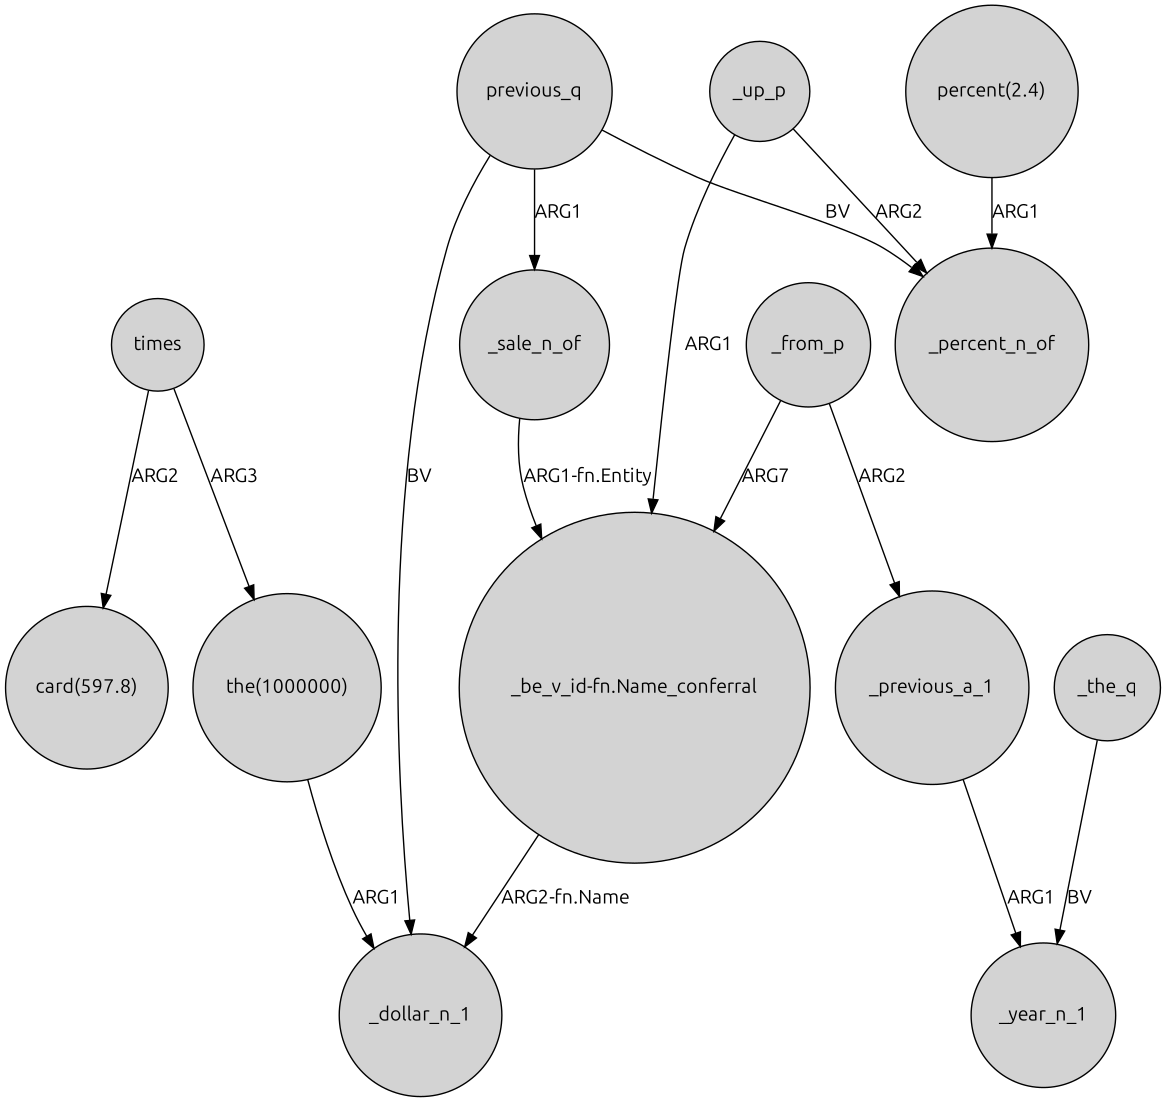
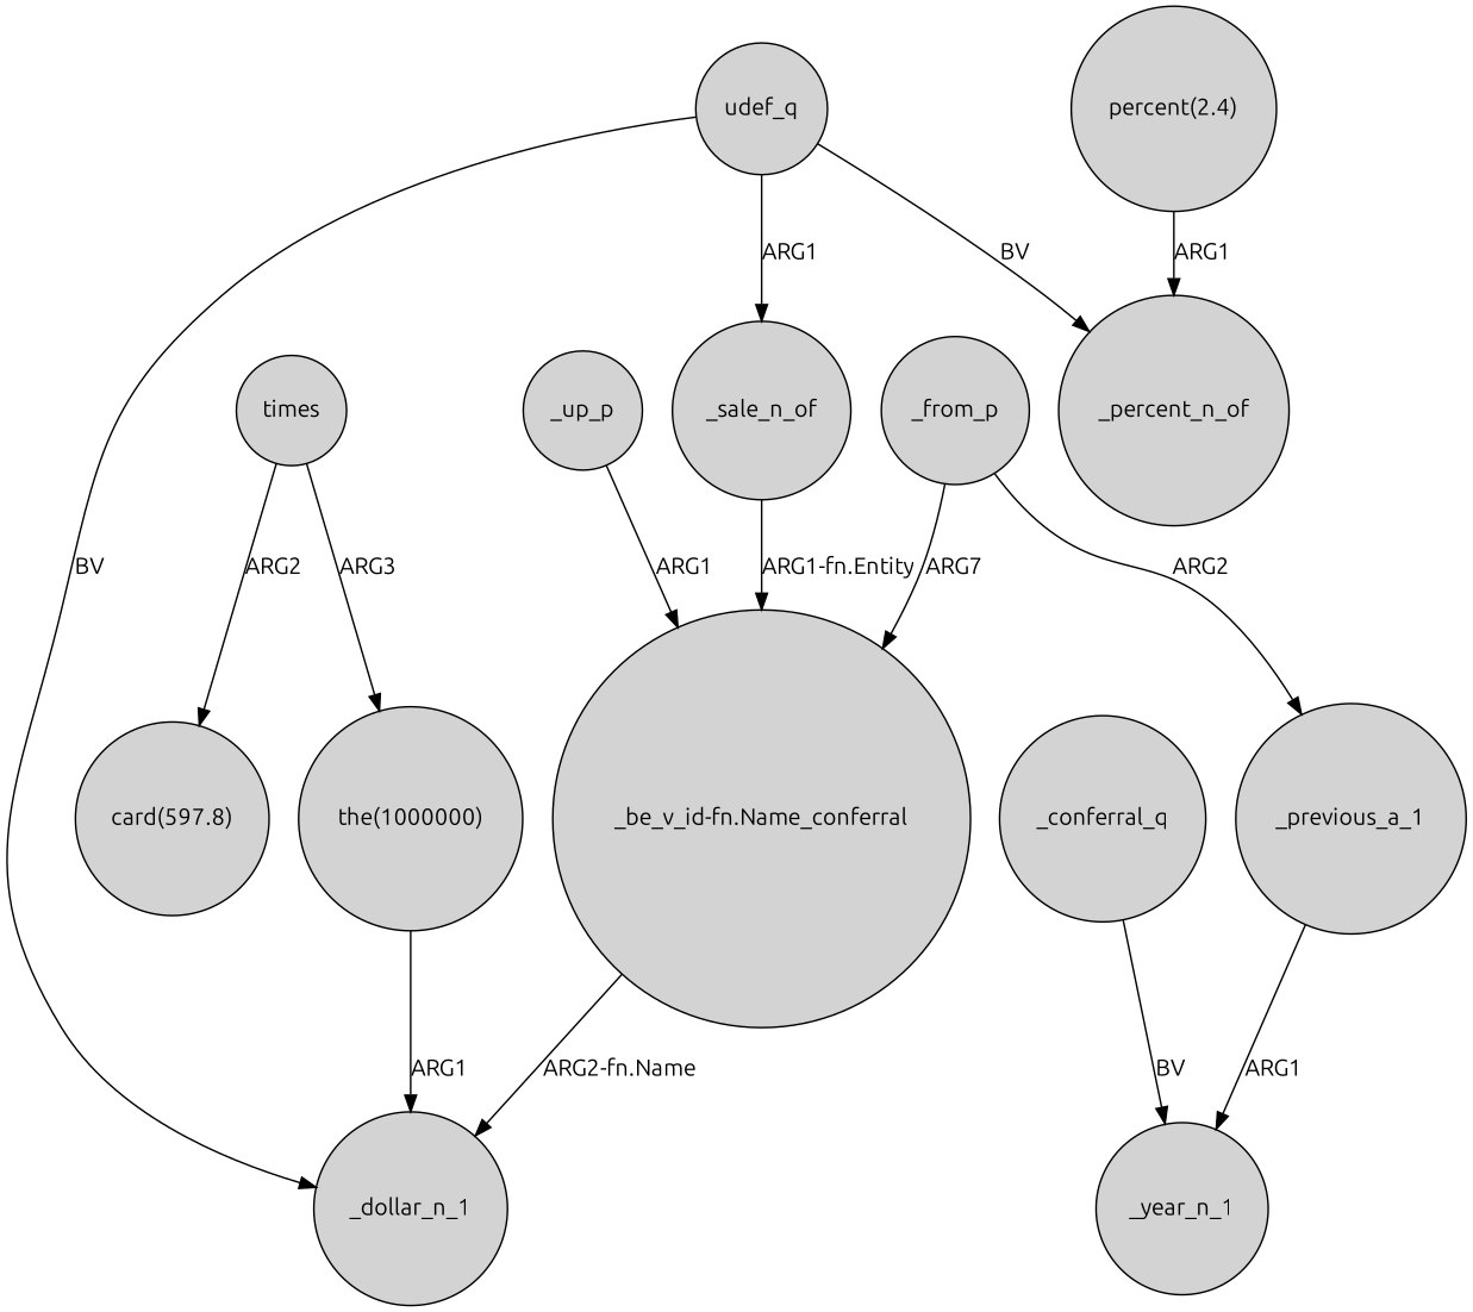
  digraph {
    fontname=Ubuntu
    node [fontname=Ubuntu shape=circle style=filled]
    edge [fontname=Ubuntu]
    n1 [label="the(1000000)"]
    times
    "card(597.8)"
    _dollar_n_1
    _from_p
    "_be_v_id-fn.Name_conferral"
    _previous_a_1
    _sale_n_of
    _year_n_1
-   udef_q [label=previous_q]
+   udef_q
    _percent_n_of
    _up_p
-   _the_q
+   _the_q [label=_conferral_q]
    n14 [label="percent(2.4)"]
    n1 -> _dollar_n_1 [label=ARG1]
    times -> n1 [label=ARG3]
    times -> "card(597.8)" [label=ARG2]
    _from_p -> "_be_v_id-fn.Name_conferral" [label=ARG7]
    _from_p -> _previous_a_1 [label=ARG2]
    "_be_v_id-fn.Name_conferral" -> _dollar_n_1 [label="ARG2-fn.Name"]
    _previous_a_1 -> _year_n_1 [label=ARG1]
    _sale_n_of -> "_be_v_id-fn.Name_conferral" [label="ARG1-fn.Entity"]
    udef_q -> _dollar_n_1 [label=BV]
    udef_q -> _sale_n_of [label=ARG1]
    udef_q -> _percent_n_of [label=BV]
    _up_p -> "_be_v_id-fn.Name_conferral" [label=ARG1]
-   _up_p -> _percent_n_of [label=ARG2]
    _the_q -> _year_n_1 [label=BV]
    n14 -> _percent_n_of [label=ARG1]
  }
